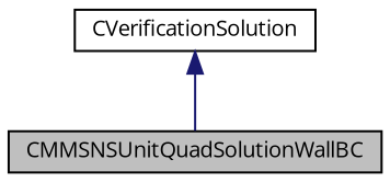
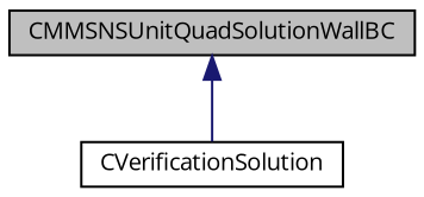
  digraph {
    fontname="Open Sans"
    node [color=black fontname="Open Sans" fontsize=10 shape=record style=filled]
    n1 [fillcolor=grey75 fontcolor=black height=0.2 label=CMMSNSUnitQuadSolutionWallBC width=0.4]
    n2 [fillcolor=white height=0.2 label=CVerificationSolution width=0.4]
-   n2 -> n1 [color=midnightblue dir=back fontname="Open Sans" fontsize=10 labelfontname=Helvetica labelfontsize=10 style=solid]
+   n1 -> n2 [color=midnightblue dir=back fontname="Open Sans" fontsize=10 labelfontname=Helvetica labelfontsize=10 style=solid]
  }
